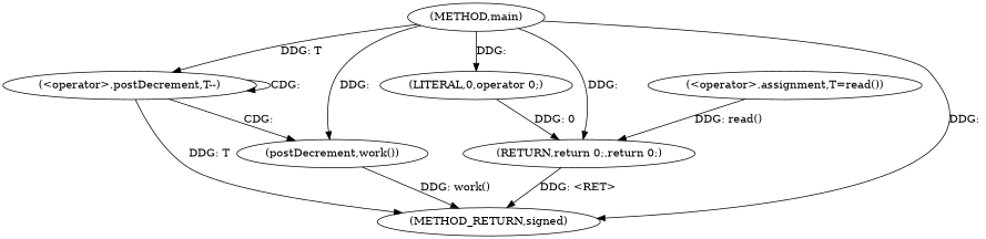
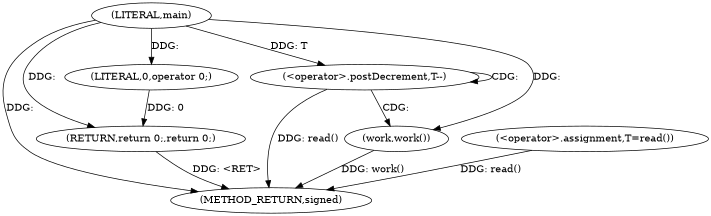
  digraph {
-   n1 [label="(METHOD,main)"]
+   n1 [label="(LITERAL,main)"]
    n2 [label="(RETURN,return 0;,return 0;)"]
    n3 [label="(<operator>.postDecrement,T--)"]
-   n4 [label="(postDecrement,work())"]
+   n4 [label="(work,work())"]
    n5 [label="(LITERAL,0,operator 0;)"]
    n6 [label="(METHOD_RETURN,signed)"]
    n7 [label="(<operator>.assignment,T=read())"]
    n1 -> n2 [label="DDG: "]
    n1 -> n3 [label="DDG: T"]
    n1 -> n4 [label="DDG: "]
    n1 -> n5 [label="DDG: "]
    n1 -> n6 [label="DDG: "]
    n2 -> n6 [label="DDG: <RET>"]
    n3 -> n3 [label="CDG: "]
    n3 -> n4 [label="CDG: "]
-   n3 -> n6 [label="DDG: T"]
+   n3 -> n6 [label="DDG: read()"]
    n4 -> n6 [label="DDG: work()"]
    n5 -> n2 [label="DDG: 0"]
-   n7 -> n2 [label="DDG: read()"]
+   n7 -> n6 [label="DDG: read()"]
  }
